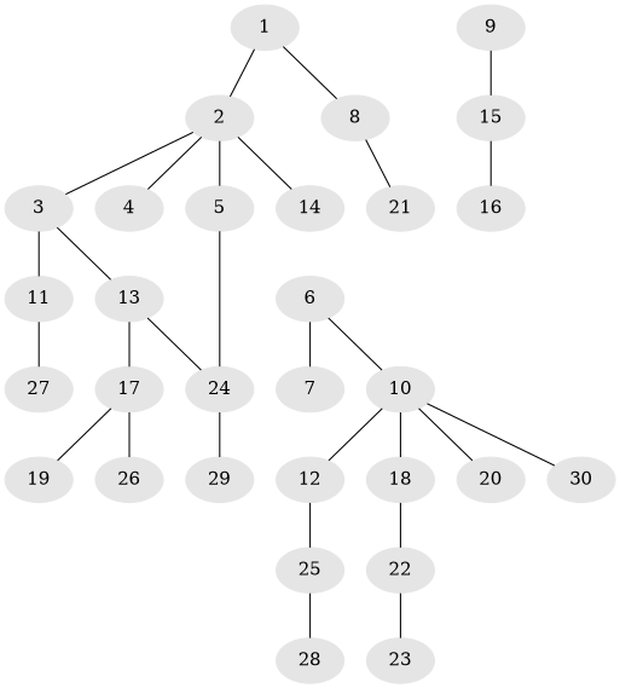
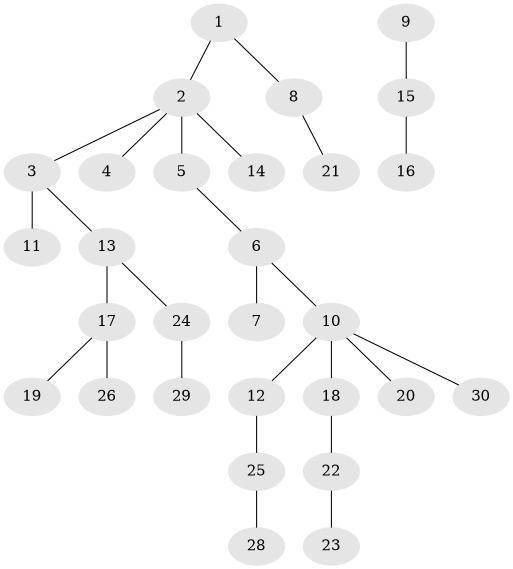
  graph {
    node [color=gray90 style=filled]
    edge [weight=1.0]
    1
    2
    8
    3
    4
    5
    14
    21
    11
    13
    6
-   27
    17
    24
    7
    10
    9
    15
    12
    18
    20
    30
    16
    25
    22
    28
    19
    26
    29
    23
    1 -- 2
    1 -- 8
    2 -- 3
    2 -- 4
    2 -- 5 [weight=2.0]
    2 -- 14
    8 -- 21
    3 -- 11 [weight=3.0]
    3 -- 13
-   5 -- 24
-   11 -- 27
+   5 -- 6
    13 -- 17
    13 -- 24
    6 -- 7
    6 -- 10
    17 -- 19 [weight=2.0]
    17 -- 26
    24 -- 29
    10 -- 12
    10 -- 18
    10 -- 20
    10 -- 30
    9 -- 15
    15 -- 16
    12 -- 25
    18 -- 22
    25 -- 28
    22 -- 23
  }
